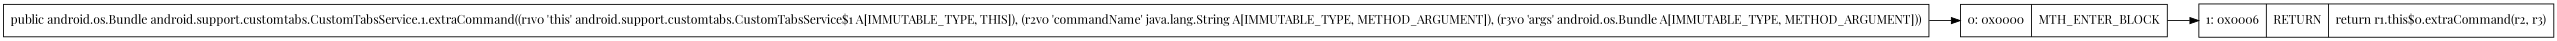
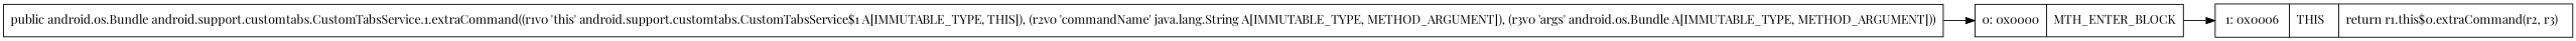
  digraph {
    rankdir=LR
    fontname="Playfair Display"
    node [shape=record fontname="Playfair Display"]
    edge [fontname="Playfair Display"]
    n1 [label="{0\:\ 0x0000|MTH_ENTER_BLOCK\l}"]
-   n2 [label="{1\:\ 0x0006|RETURN\l|return r1.this$0.extraCommand(r2, r3)\l}"]
+   n2 [label="{1\:\ 0x0006|THIS\l|return r1.this$0.extraCommand(r2, r3)\l}"]
    n3 [label="{public android.os.Bundle android.support.customtabs.CustomTabsService.1.extraCommand((r1v0 'this' android.support.customtabs.CustomTabsService$1 A[IMMUTABLE_TYPE, THIS]), (r2v0 'commandName' java.lang.String A[IMMUTABLE_TYPE, METHOD_ARGUMENT]), (r3v0 'args' android.os.Bundle A[IMMUTABLE_TYPE, METHOD_ARGUMENT])) }"]
    n1 -> n2
    n3 -> n1
  }
